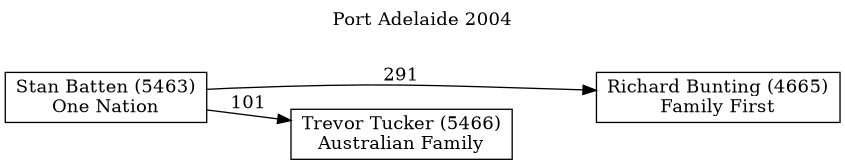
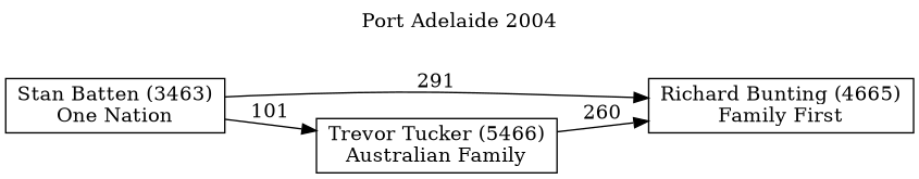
  digraph {
    label="Port Adelaide 2004"
    labelloc=t
    mclimit=10
    rankdir=LR
    node [shape=box]
    n1 [label="Richard Bunting (4665)\nFamily First"]
    n2 [label="Trevor Tucker (5466)\nAustralian Family"]
-   n3 [label="Stan Batten (5463)\nOne Nation"]
+   n3 [label="Stan Batten (3463)\nOne Nation"]
+   n2 -> n1 [label=260]
    n3 -> n1 [label=291]
    n3 -> n2 [label=101]
  }
